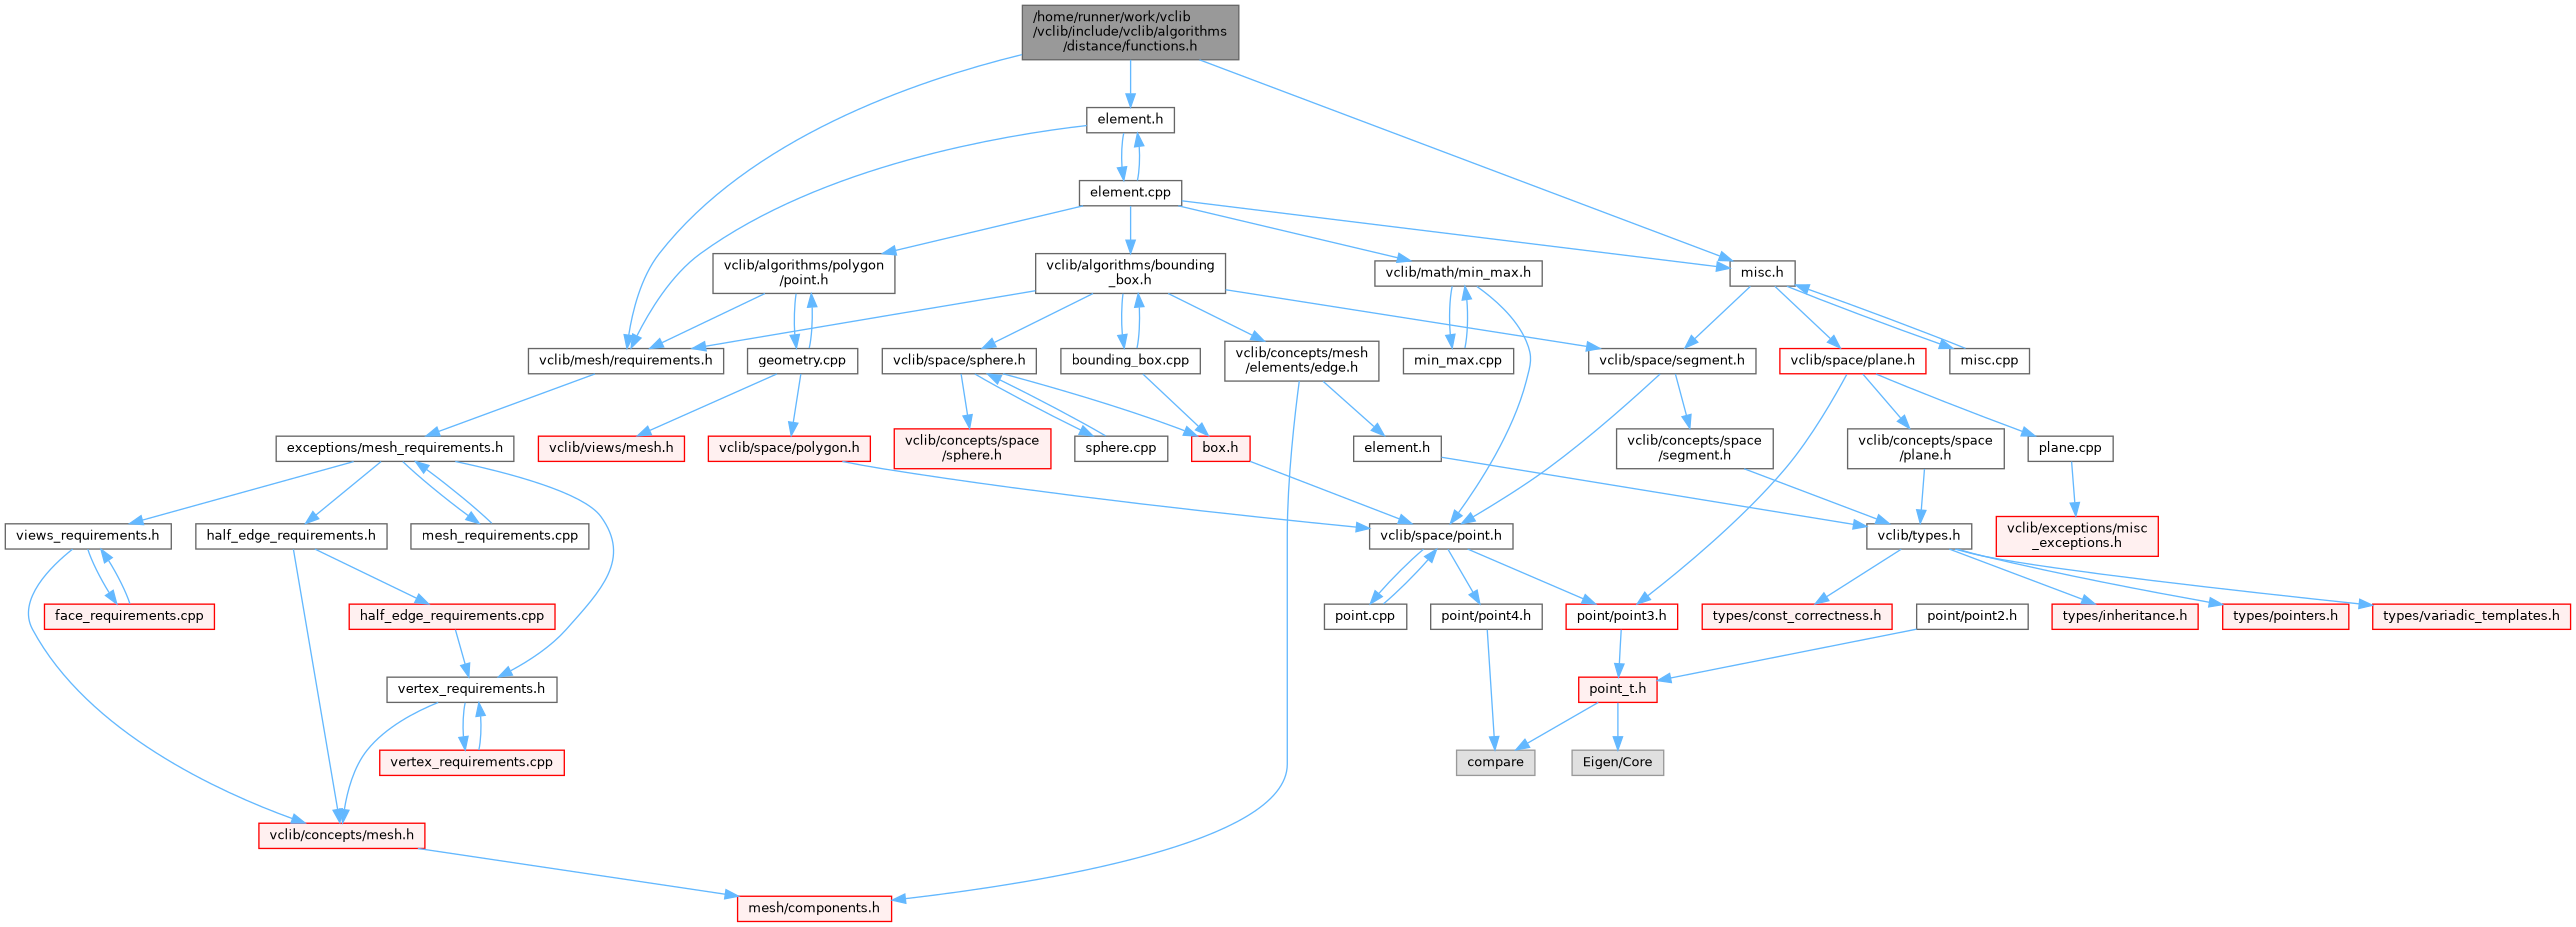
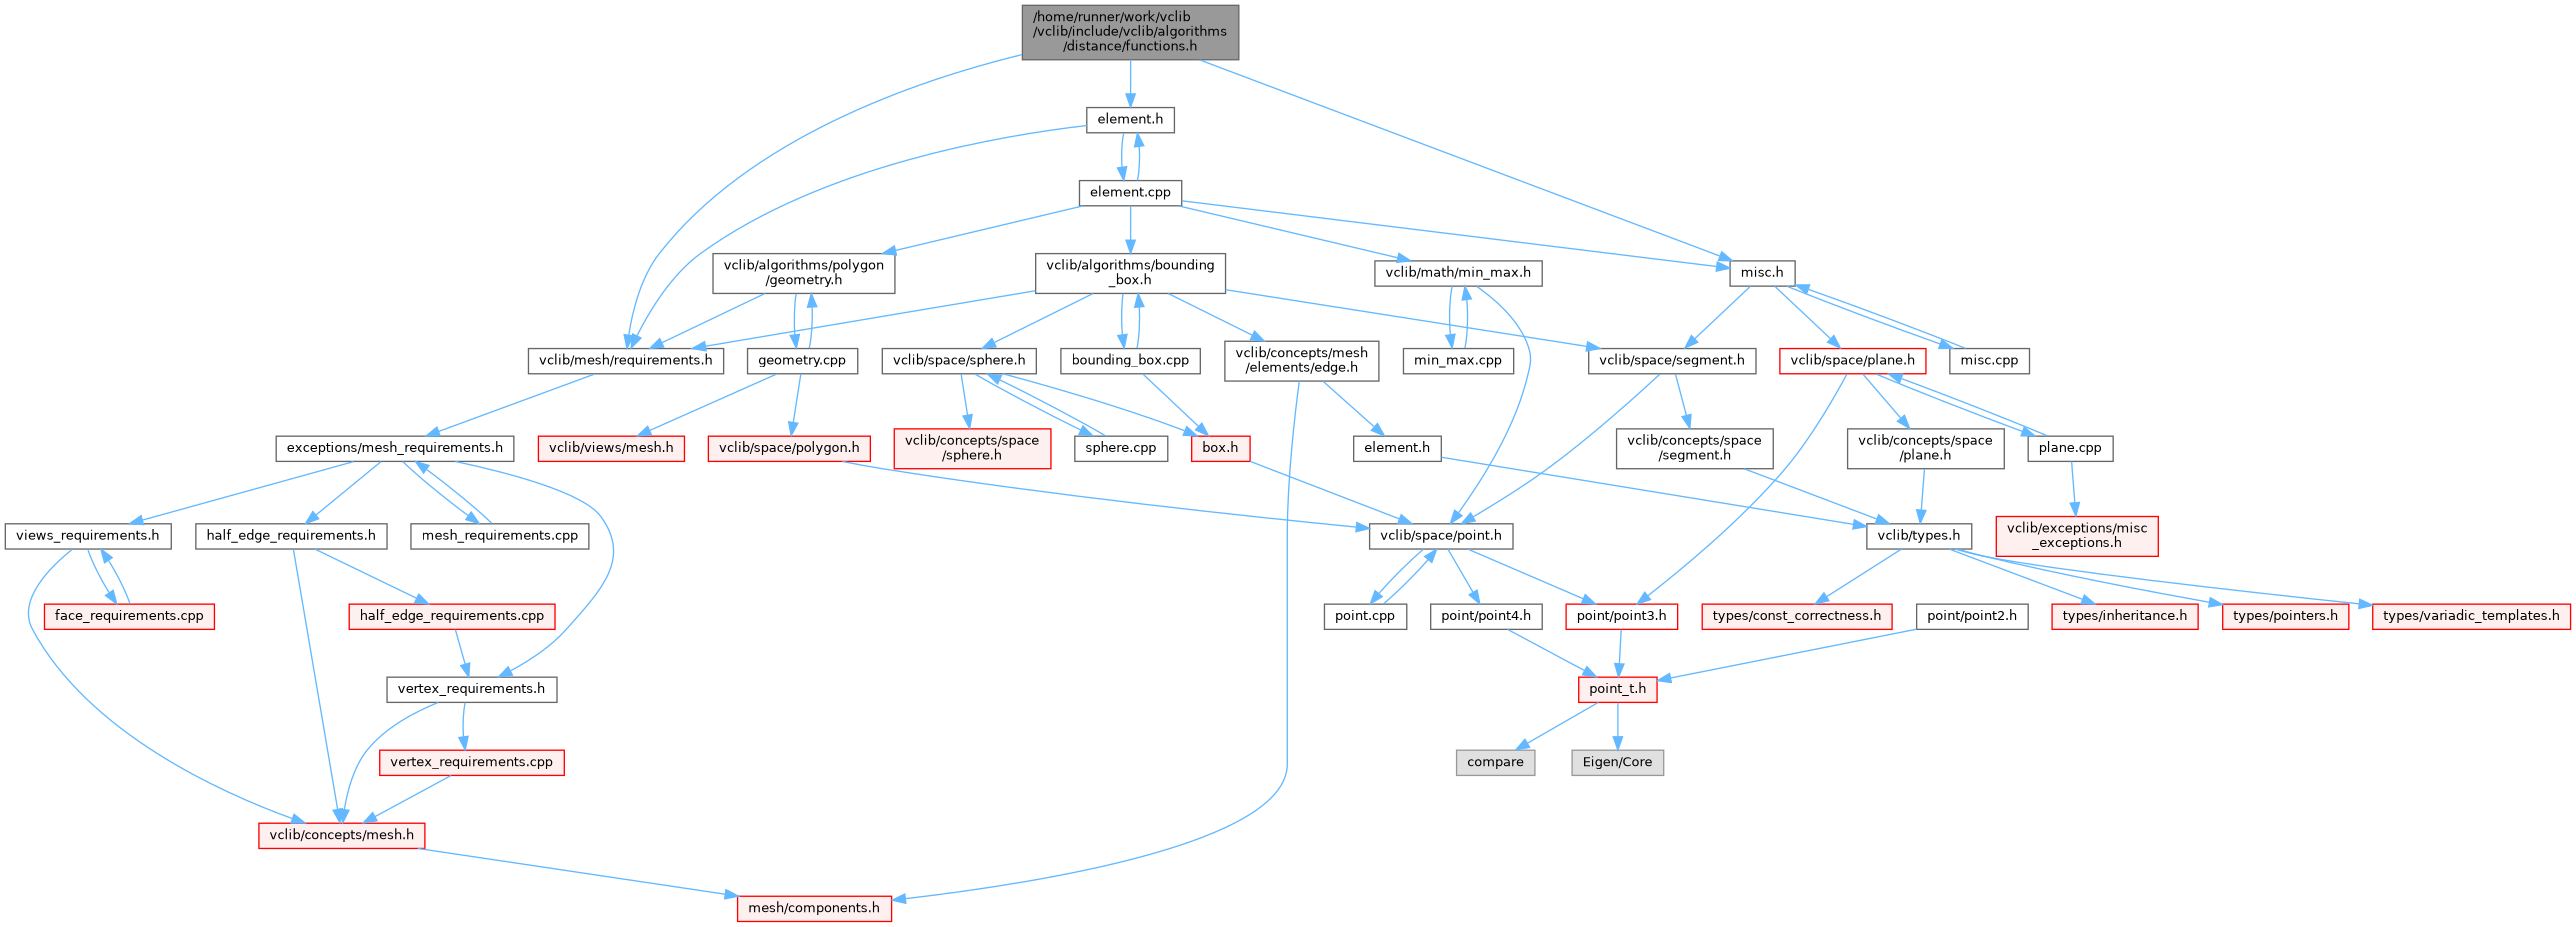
  digraph {
    node [color=grey40 fillcolor=white fontname=Helvetica fontsize=10 shape=box style=filled]
    edge [color=steelblue1 fontname=Helvetica fontsize=10 labelfontname=Helvetica labelfontsize=10 style=solid]
    n1 [color=gray40 fillcolor=grey60 fontcolor=black height=0.2 label="/home/runner/work/vclib\l/vclib/include/vclib/algorithms\l/distance/functions.h" width=0.4]
    n2 [height=0.2 label="element.h" width=0.4]
    n3 [height=0.2 label="vclib/mesh/requirements.h" width=0.4]
    n4 [height=0.2 label="misc.h" width=0.4]
    n5 [height=0.2 label="element.cpp" width=0.4]
    n6 [height=0.2 label="exceptions/mesh_requirements.h" width=0.4]
    n7 [color=red height=0.2 label="vclib/space/plane.h" width=0.4]
    n8 [height=0.2 label="vclib/space/segment.h" width=0.4]
    n9 [height=0.2 label="misc.cpp" width=0.4]
    n10 [height=0.2 label="vclib/algorithms/bounding\l_box.h" width=0.4]
-   n11 [height=0.2 label="vclib/algorithms/polygon\l/point.h" width=0.4]
+   n11 [height=0.2 label="vclib/algorithms/polygon\l/geometry.h" width=0.4]
    n12 [height=0.2 label="vclib/math/min_max.h" width=0.4]
    n13 [height=0.2 label="half_edge_requirements.h" width=0.4]
    n14 [height=0.2 label="vertex_requirements.h" width=0.4]
    n15 [height=0.2 label="views_requirements.h" width=0.4]
    n16 [height=0.2 label="mesh_requirements.cpp" width=0.4]
    n17 [color=red fillcolor="#FFF0F0" height=0.2 label="vclib/concepts/mesh.h" width=0.4]
    n18 [color=red fillcolor="#FFF0F0" height=0.2 label="half_edge_requirements.cpp" width=0.4]
    n19 [color=red fillcolor="#FFF0F0" height=0.2 label="vertex_requirements.cpp" width=0.4]
    n20 [color=red fillcolor="#FFF0F0" height=0.2 label="face_requirements.cpp" width=0.4]
    n21 [color=red fillcolor="#FFF0F0" height=0.2 label="mesh/components.h" width=0.4]
    n22 [height=0.2 label="vclib/concepts/mesh\l/elements/edge.h" width=0.4]
    n23 [height=0.2 label="vclib/space/sphere.h" width=0.4]
    n24 [height=0.2 label="bounding_box.cpp" width=0.4]
    n25 [height=0.2 label="geometry.cpp" width=0.4]
    n26 [height=0.2 label="vclib/space/point.h" width=0.4]
    n27 [height=0.2 label="min_max.cpp" width=0.4]
    n28 [height=0.2 label="vclib/concepts/space\l/plane.h" width=0.4]
    n29 [color=red height=0.2 label="point/point3.h" width=0.4]
    n30 [height=0.2 label="plane.cpp" width=0.4]
    n31 [height=0.2 label="vclib/concepts/space\l/segment.h" width=0.4]
    n32 [height=0.2 label="vclib/types.h" width=0.4]
    n33 [color=red fillcolor="#FFF0F0" height=0.2 label="point_t.h" width=0.4]
    n34 [color=red fillcolor="#FFF0F0" height=0.2 label="vclib/exceptions/misc\l_exceptions.h" width=0.4]
    n35 [color=red fillcolor="#FFF0F0" height=0.2 label="types/const_correctness.h" width=0.4]
    n36 [color=red fillcolor="#FFF0F0" height=0.2 label="types/inheritance.h" width=0.4]
    n37 [color=red fillcolor="#FFF0F0" height=0.2 label="types/pointers.h" width=0.4]
    n38 [color=red fillcolor="#FFF0F0" height=0.2 label="types/variadic_templates.h" width=0.4]
    n39 [color=grey60 fillcolor="#E0E0E0" height=0.2 label=compare width=0.4]
    n40 [color=grey60 fillcolor="#E0E0E0" height=0.2 label="Eigen/Core" width=0.4]
    n41 [height=0.2 label="point/point4.h" width=0.4]
    n42 [height=0.2 label="point.cpp" width=0.4]
    n43 [height=0.2 label="point/point2.h" width=0.4]
    n44 [height=0.2 label="element.h" width=0.4]
    n45 [color=red fillcolor="#FFF0F0" height=0.2 label="vclib/concepts/space\l/sphere.h" width=0.4]
    n46 [color=red fillcolor="#FFF0F0" height=0.2 label="box.h" width=0.4]
    n47 [height=0.2 label="sphere.cpp" width=0.4]
    n48 [color=red fillcolor="#FFF0F0" height=0.2 label="vclib/space/polygon.h" width=0.4]
    n49 [color=red fillcolor="#FFF0F0" height=0.2 label="vclib/views/mesh.h" width=0.4]
    n1 -> n2
    n1 -> n3
    n1 -> n4
    n2 -> n3
    n2 -> n5
    n3 -> n6
    n4 -> n7
    n4 -> n8
    n4 -> n9
    n5 -> n2
    n5 -> n4
    n5 -> n10
    n5 -> n11
    n5 -> n12
    n6 -> n13
    n6 -> n14
    n6 -> n15
    n6 -> n16
    n7 -> n28
    n7 -> n29
    n7 -> n30
    n8 -> n26
    n8 -> n31
    n9 -> n4
    n10 -> n3
    n10 -> n8
    n10 -> n22
    n10 -> n23
    n10 -> n24
    n11 -> n3
    n11 -> n25
    n12 -> n26
    n12 -> n27
    n13 -> n17
    n13 -> n18
    n14 -> n17
    n14 -> n19
    n15 -> n17
    n15 -> n20
    n16 -> n6
    n17 -> n21
    n18 -> n14
-   n19 -> n14
+   n19 -> n17
    n20 -> n15
    n22 -> n21
    n22 -> n44
    n23 -> n45
    n23 -> n46
    n23 -> n47
    n24 -> n10
    n24 -> n46
    n25 -> n11
    n25 -> n48
    n25 -> n49
    n26 -> n29
    n26 -> n41
    n26 -> n42
    n27 -> n12
    n28 -> n32
    n29 -> n33
+   n30 -> n7
    n30 -> n34
    n31 -> n32
    n32 -> n35
    n32 -> n36
    n32 -> n37
    n32 -> n38
    n33 -> n39
    n33 -> n40
-   n41 -> n39
+   n41 -> n33
    n42 -> n26
    n43 -> n33
    n44 -> n32
    n46 -> n26
    n47 -> n23
    n48 -> n26
  }
